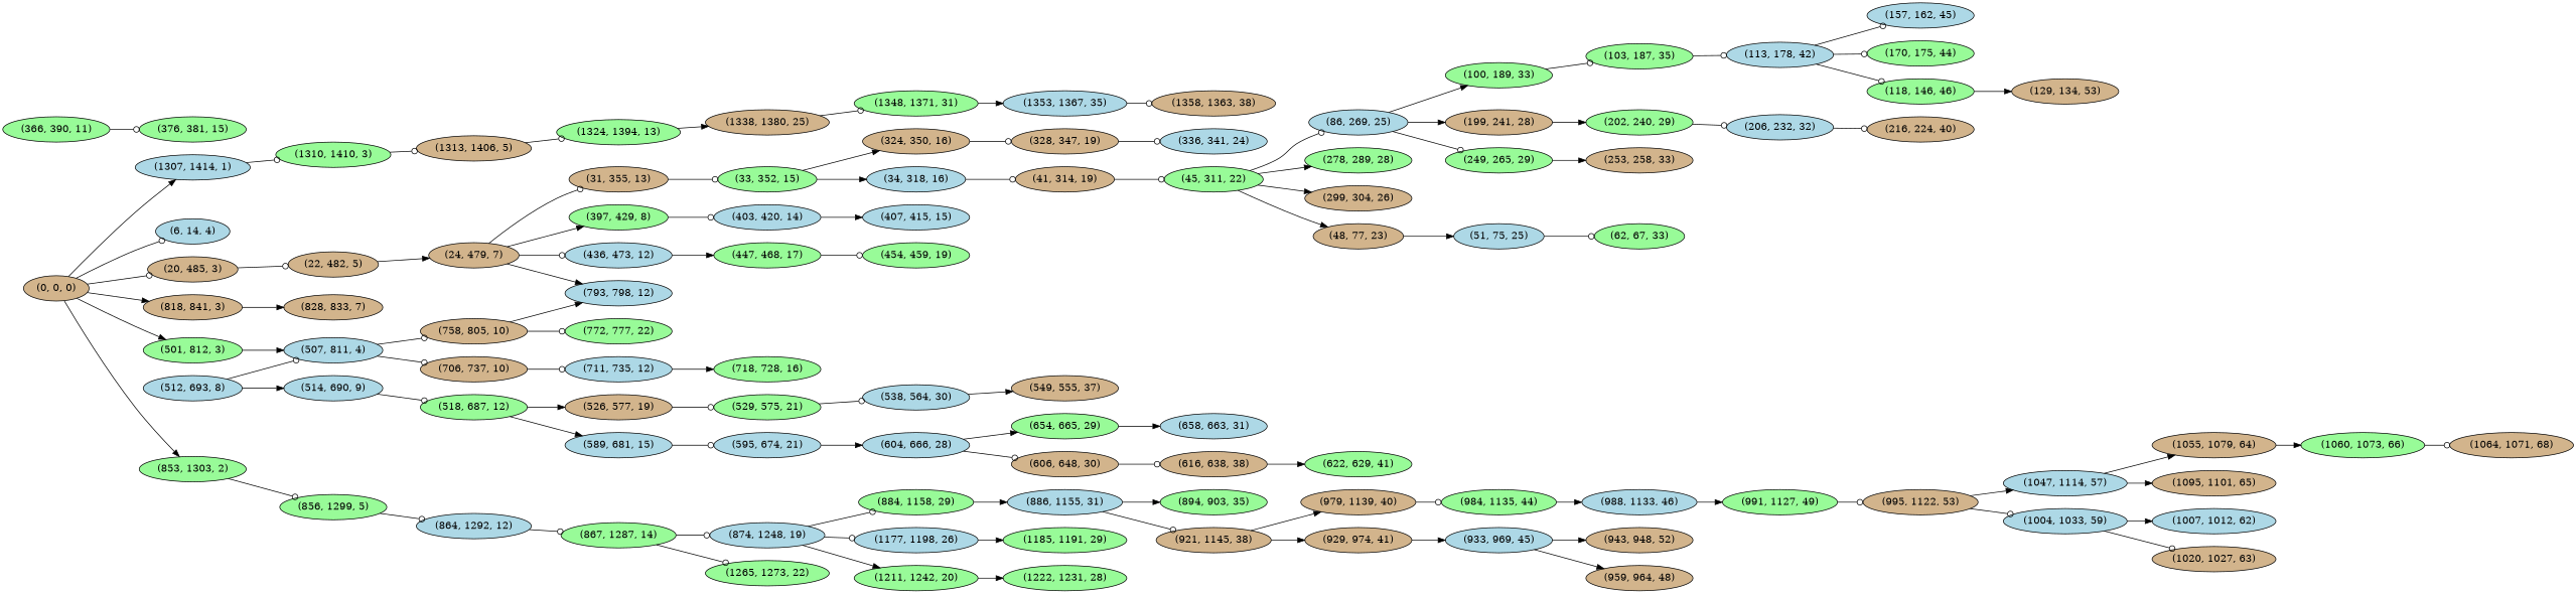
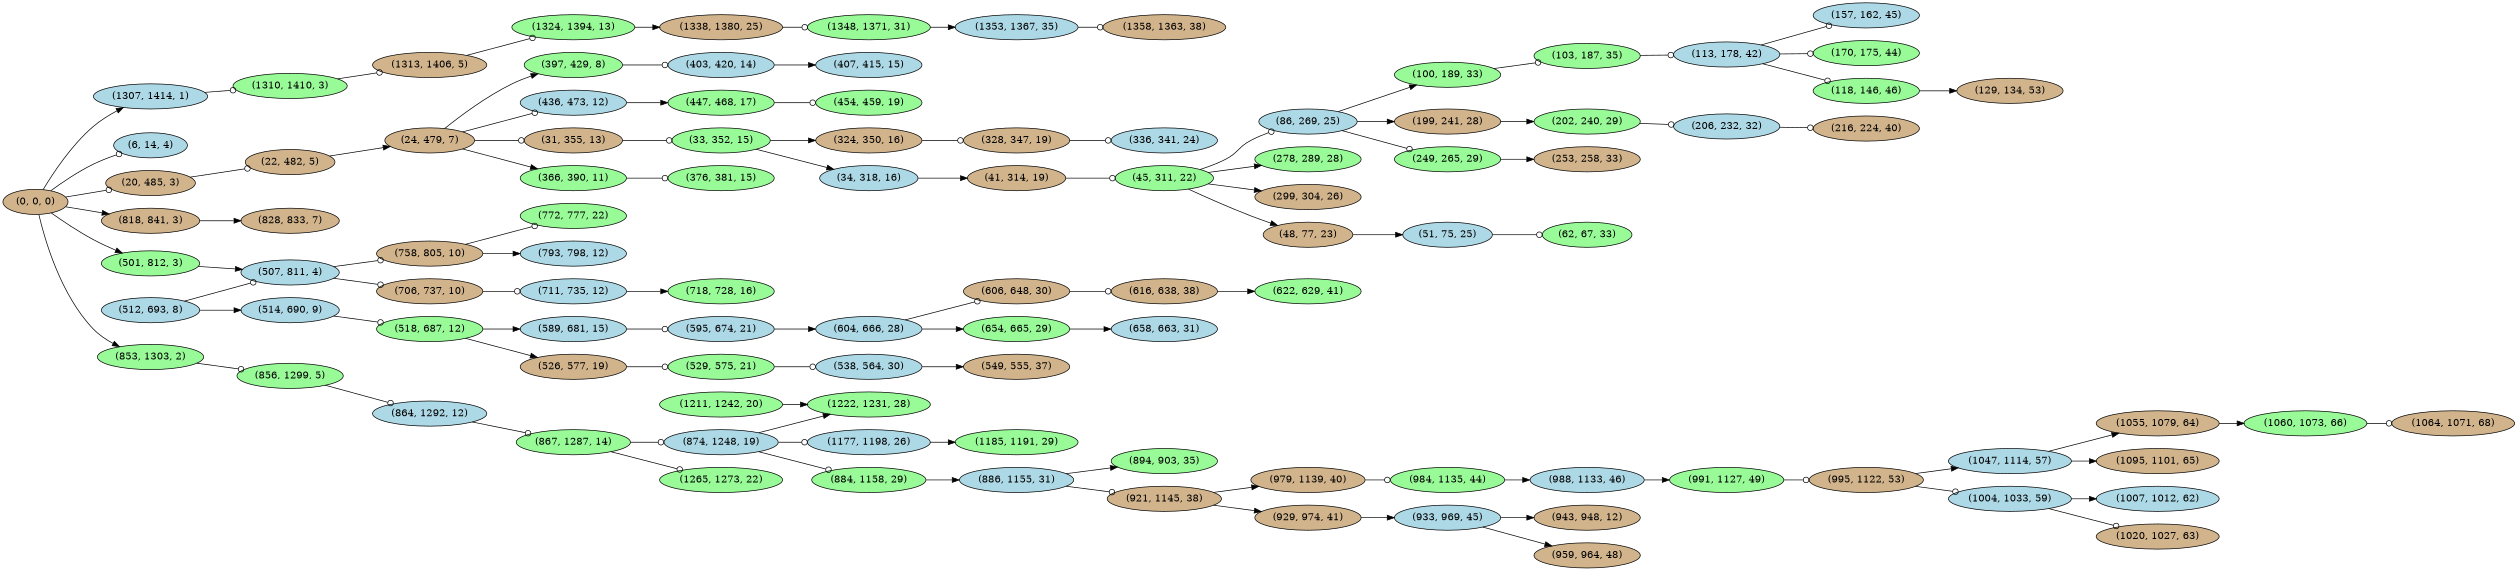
  digraph {
    rankdir=LR
    node [fillcolor=palegreen style=filled]
    edge [arrowhead=odot]
    "(0, 0, 0)" [fillcolor=tan]
    "(6, 14, 4)" [fillcolor=lightblue]
    "(20, 485, 3)" [fillcolor=tan]
    "(501, 812, 3)"
    "(818, 841, 3)" [fillcolor=tan]
    "(853, 1303, 2)"
    "(1307, 1414, 1)" [fillcolor=lightblue]
    "(22, 482, 5)" [fillcolor=tan]
    "(507, 811, 4)" [fillcolor=lightblue]
    "(828, 833, 7)" [fillcolor=tan]
    "(856, 1299, 5)"
    "(1310, 1410, 3)"
    "(24, 479, 7)" [fillcolor=tan]
    "(31, 355, 13)" [fillcolor=tan]
    "(366, 390, 11)"
    "(397, 429, 8)"
    "(436, 473, 12)" [fillcolor=lightblue]
    "(33, 352, 15)"
    "(376, 381, 15)"
    "(403, 420, 14)" [fillcolor=lightblue]
    "(447, 468, 17)"
    "(34, 318, 16)" [fillcolor=lightblue]
    "(324, 350, 16)" [fillcolor=tan]
    "(41, 314, 19)" [fillcolor=tan]
    "(328, 347, 19)" [fillcolor=tan]
    "(45, 311, 22)"
    "(48, 77, 23)" [fillcolor=tan]
    "(86, 269, 25)" [fillcolor=lightblue]
    "(278, 289, 28)"
    "(299, 304, 26)" [fillcolor=tan]
    "(51, 75, 25)" [fillcolor=lightblue]
    "(100, 189, 33)"
    "(199, 241, 28)" [fillcolor=tan]
    "(249, 265, 29)"
    "(62, 67, 33)"
    "(103, 187, 35)"
    "(202, 240, 29)"
    "(253, 258, 33)" [fillcolor=tan]
    "(113, 178, 42)" [fillcolor=lightblue]
    "(118, 146, 46)"
    "(157, 162, 45)" [fillcolor=lightblue]
    "(170, 175, 44)"
    "(129, 134, 53)" [fillcolor=tan]
    "(206, 232, 32)" [fillcolor=lightblue]
    "(216, 224, 40)" [fillcolor=tan]
    "(336, 341, 24)" [fillcolor=lightblue]
    "(407, 415, 15)" [fillcolor=lightblue]
    "(454, 459, 19)"
    "(706, 737, 10)" [fillcolor=tan]
    "(758, 805, 10)" [fillcolor=tan]
    "(512, 693, 8)" [fillcolor=lightblue]
    "(514, 690, 9)" [fillcolor=lightblue]
    "(711, 735, 12)" [fillcolor=lightblue]
    "(772, 777, 22)"
    "(793, 798, 12)" [fillcolor=lightblue]
    "(518, 687, 12)"
    "(526, 577, 19)" [fillcolor=tan]
    "(589, 681, 15)" [fillcolor=lightblue]
    "(529, 575, 21)"
    "(595, 674, 21)" [fillcolor=lightblue]
    "(538, 564, 30)" [fillcolor=lightblue]
    "(549, 555, 37)" [fillcolor=tan]
    "(604, 666, 28)" [fillcolor=lightblue]
    "(606, 648, 30)" [fillcolor=tan]
    "(654, 665, 29)"
    "(616, 638, 38)" [fillcolor=tan]
    "(658, 663, 31)" [fillcolor=lightblue]
    "(622, 629, 41)"
    "(718, 728, 16)"
    "(864, 1292, 12)" [fillcolor=lightblue]
    "(867, 1287, 14)"
    "(874, 1248, 19)" [fillcolor=lightblue]
    "(1265, 1273, 22)"
    "(884, 1158, 29)"
    "(1177, 1198, 26)" [fillcolor=lightblue]
    "(1211, 1242, 20)"
    "(886, 1155, 31)" [fillcolor=lightblue]
    "(1185, 1191, 29)"
    "(1222, 1231, 28)"
    "(894, 903, 35)"
    "(921, 1145, 38)" [fillcolor=tan]
    "(929, 974, 41)" [fillcolor=tan]
    "(979, 1139, 40)" [fillcolor=tan]
    "(933, 969, 45)" [fillcolor=lightblue]
    "(984, 1135, 44)"
-   "(943, 948, 52)" [fillcolor=tan]
+   "(943, 948, 52)" [fillcolor=tan label="(943, 948, 12)"]
    "(959, 964, 48)" [fillcolor=tan]
    "(988, 1133, 46)" [fillcolor=lightblue]
    "(991, 1127, 49)"
    "(995, 1122, 53)" [fillcolor=tan]
    "(1004, 1033, 59)" [fillcolor=lightblue]
    "(1047, 1114, 57)" [fillcolor=lightblue]
    "(1007, 1012, 62)" [fillcolor=lightblue]
    "(1020, 1027, 63)" [fillcolor=tan]
    "(1055, 1079, 64)" [fillcolor=tan]
    "(1095, 1101, 65)" [fillcolor=tan]
    "(1060, 1073, 66)"
    "(1064, 1071, 68)" [fillcolor=tan]
    "(1313, 1406, 5)" [fillcolor=tan]
    "(1324, 1394, 13)"
    "(1338, 1380, 25)" [fillcolor=tan]
    "(1348, 1371, 31)"
    "(1353, 1367, 35)" [fillcolor=lightblue]
    "(1358, 1363, 38)" [fillcolor=tan]
    "(0, 0, 0)" -> "(6, 14, 4)"
    "(0, 0, 0)" -> "(20, 485, 3)"
    "(0, 0, 0)" -> "(501, 812, 3)" [arrowhead=normal]
    "(0, 0, 0)" -> "(818, 841, 3)" [arrowhead=normal]
    "(0, 0, 0)" -> "(853, 1303, 2)" [arrowhead=normal]
    "(0, 0, 0)" -> "(1307, 1414, 1)" [arrowhead=normal]
    "(20, 485, 3)" -> "(22, 482, 5)"
    "(501, 812, 3)" -> "(507, 811, 4)" [arrowhead=normal]
    "(818, 841, 3)" -> "(828, 833, 7)" [arrowhead=normal]
    "(853, 1303, 2)" -> "(856, 1299, 5)"
    "(1307, 1414, 1)" -> "(1310, 1410, 3)"
    "(22, 482, 5)" -> "(24, 479, 7)" [arrowhead=normal]
    "(507, 811, 4)" -> "(706, 737, 10)"
    "(507, 811, 4)" -> "(758, 805, 10)"
    "(856, 1299, 5)" -> "(864, 1292, 12)"
    "(1310, 1410, 3)" -> "(1313, 1406, 5)"
    "(24, 479, 7)" -> "(31, 355, 13)"
-   "(24, 479, 7)" -> "(793, 798, 12)" [arrowhead=normal]
+   "(24, 479, 7)" -> "(366, 390, 11)" [arrowhead=normal]
    "(24, 479, 7)" -> "(397, 429, 8)" [arrowhead=normal]
    "(24, 479, 7)" -> "(436, 473, 12)"
    "(31, 355, 13)" -> "(33, 352, 15)"
    "(366, 390, 11)" -> "(376, 381, 15)"
    "(397, 429, 8)" -> "(403, 420, 14)"
    "(436, 473, 12)" -> "(447, 468, 17)" [arrowhead=normal]
    "(33, 352, 15)" -> "(34, 318, 16)" [arrowhead=normal]
    "(33, 352, 15)" -> "(324, 350, 16)" [arrowhead=normal]
    "(403, 420, 14)" -> "(407, 415, 15)" [arrowhead=normal]
    "(447, 468, 17)" -> "(454, 459, 19)"
-   "(34, 318, 16)" -> "(41, 314, 19)"
+   "(34, 318, 16)" -> "(41, 314, 19)" [arrowhead=normal]
    "(324, 350, 16)" -> "(328, 347, 19)"
    "(41, 314, 19)" -> "(45, 311, 22)"
    "(328, 347, 19)" -> "(336, 341, 24)"
    "(45, 311, 22)" -> "(48, 77, 23)" [arrowhead=normal]
    "(45, 311, 22)" -> "(86, 269, 25)"
    "(45, 311, 22)" -> "(278, 289, 28)" [arrowhead=normal]
    "(45, 311, 22)" -> "(299, 304, 26)" [arrowhead=normal]
    "(48, 77, 23)" -> "(51, 75, 25)" [arrowhead=normal]
    "(86, 269, 25)" -> "(100, 189, 33)" [arrowhead=normal]
    "(86, 269, 25)" -> "(199, 241, 28)" [arrowhead=normal]
    "(86, 269, 25)" -> "(249, 265, 29)"
    "(51, 75, 25)" -> "(62, 67, 33)"
    "(100, 189, 33)" -> "(103, 187, 35)"
    "(199, 241, 28)" -> "(202, 240, 29)" [arrowhead=normal]
    "(249, 265, 29)" -> "(253, 258, 33)" [arrowhead=normal]
    "(103, 187, 35)" -> "(113, 178, 42)"
    "(202, 240, 29)" -> "(206, 232, 32)"
    "(113, 178, 42)" -> "(118, 146, 46)"
    "(113, 178, 42)" -> "(157, 162, 45)"
    "(113, 178, 42)" -> "(170, 175, 44)"
    "(118, 146, 46)" -> "(129, 134, 53)" [arrowhead=normal]
    "(206, 232, 32)" -> "(216, 224, 40)"
    "(706, 737, 10)" -> "(711, 735, 12)"
    "(758, 805, 10)" -> "(772, 777, 22)"
    "(758, 805, 10)" -> "(793, 798, 12)" [arrowhead=normal]
    "(512, 693, 8)" -> "(507, 811, 4)"
    "(512, 693, 8)" -> "(514, 690, 9)" [arrowhead=normal]
    "(514, 690, 9)" -> "(518, 687, 12)"
    "(711, 735, 12)" -> "(718, 728, 16)" [arrowhead=normal]
    "(518, 687, 12)" -> "(526, 577, 19)" [arrowhead=normal]
    "(518, 687, 12)" -> "(589, 681, 15)" [arrowhead=normal]
    "(526, 577, 19)" -> "(529, 575, 21)"
    "(589, 681, 15)" -> "(595, 674, 21)"
    "(529, 575, 21)" -> "(538, 564, 30)"
    "(595, 674, 21)" -> "(604, 666, 28)" [arrowhead=normal]
    "(538, 564, 30)" -> "(549, 555, 37)" [arrowhead=normal]
    "(604, 666, 28)" -> "(606, 648, 30)"
    "(604, 666, 28)" -> "(654, 665, 29)" [arrowhead=normal]
    "(606, 648, 30)" -> "(616, 638, 38)"
    "(654, 665, 29)" -> "(658, 663, 31)" [arrowhead=normal]
    "(616, 638, 38)" -> "(622, 629, 41)" [arrowhead=normal]
    "(864, 1292, 12)" -> "(867, 1287, 14)"
    "(867, 1287, 14)" -> "(874, 1248, 19)"
    "(867, 1287, 14)" -> "(1265, 1273, 22)"
    "(874, 1248, 19)" -> "(884, 1158, 29)"
    "(874, 1248, 19)" -> "(1177, 1198, 26)"
-   "(874, 1248, 19)" -> "(1211, 1242, 20)" [arrowhead=normal]
+   "(874, 1248, 19)" -> "(1222, 1231, 28)" [arrowhead=normal]
    "(884, 1158, 29)" -> "(886, 1155, 31)" [arrowhead=normal]
    "(1177, 1198, 26)" -> "(1185, 1191, 29)" [arrowhead=normal]
    "(1211, 1242, 20)" -> "(1222, 1231, 28)" [arrowhead=normal]
    "(886, 1155, 31)" -> "(894, 903, 35)" [arrowhead=normal]
    "(886, 1155, 31)" -> "(921, 1145, 38)"
    "(921, 1145, 38)" -> "(929, 974, 41)" [arrowhead=normal]
    "(921, 1145, 38)" -> "(979, 1139, 40)" [arrowhead=normal]
    "(929, 974, 41)" -> "(933, 969, 45)" [arrowhead=normal]
    "(979, 1139, 40)" -> "(984, 1135, 44)"
    "(933, 969, 45)" -> "(943, 948, 52)" [arrowhead=normal]
    "(933, 969, 45)" -> "(959, 964, 48)" [arrowhead=normal]
    "(984, 1135, 44)" -> "(988, 1133, 46)" [arrowhead=normal]
    "(988, 1133, 46)" -> "(991, 1127, 49)" [arrowhead=normal]
    "(991, 1127, 49)" -> "(995, 1122, 53)"
    "(995, 1122, 53)" -> "(1004, 1033, 59)"
    "(995, 1122, 53)" -> "(1047, 1114, 57)" [arrowhead=normal]
    "(1004, 1033, 59)" -> "(1007, 1012, 62)" [arrowhead=normal]
    "(1004, 1033, 59)" -> "(1020, 1027, 63)"
    "(1047, 1114, 57)" -> "(1055, 1079, 64)" [arrowhead=normal]
    "(1047, 1114, 57)" -> "(1095, 1101, 65)" [arrowhead=normal]
    "(1055, 1079, 64)" -> "(1060, 1073, 66)" [arrowhead=normal]
    "(1060, 1073, 66)" -> "(1064, 1071, 68)"
    "(1313, 1406, 5)" -> "(1324, 1394, 13)"
    "(1324, 1394, 13)" -> "(1338, 1380, 25)" [arrowhead=normal]
    "(1338, 1380, 25)" -> "(1348, 1371, 31)"
    "(1348, 1371, 31)" -> "(1353, 1367, 35)" [arrowhead=normal]
    "(1353, 1367, 35)" -> "(1358, 1363, 38)"
  }
